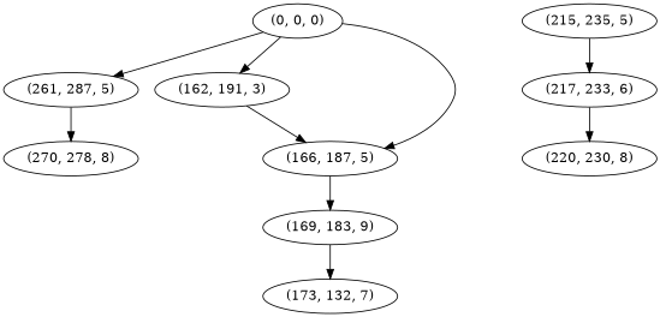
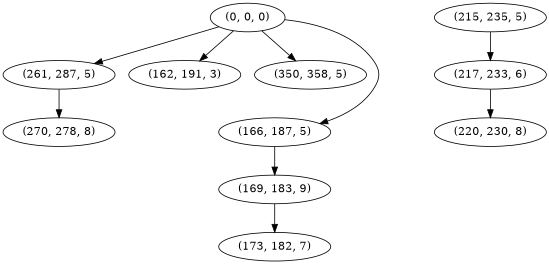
  digraph {
    "(0, 0, 0)"
    "(162, 191, 3)"
    "(261, 287, 5)"
+   "(350, 358, 5)"
    "(166, 187, 5)"
    "(215, 235, 5)"
    "(217, 233, 6)"
    "(270, 278, 8)"
    n9 [label="(169, 183, 9)"]
-   "(173, 182, 7)" [label="(173, 132, 7)"]
+   "(173, 182, 7)"
    "(220, 230, 8)"
    "(0, 0, 0)" -> "(162, 191, 3)"
    "(0, 0, 0)" -> "(261, 287, 5)"
+   "(0, 0, 0)" -> "(350, 358, 5)"
    "(0, 0, 0)" -> "(166, 187, 5)"
-   "(162, 191, 3)" -> "(166, 187, 5)"
    "(261, 287, 5)" -> "(270, 278, 8)"
    "(166, 187, 5)" -> n9
    "(215, 235, 5)" -> "(217, 233, 6)"
    "(217, 233, 6)" -> "(220, 230, 8)"
    n9 -> "(173, 182, 7)"
  }
